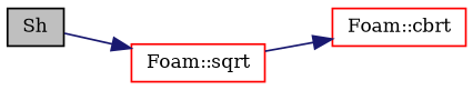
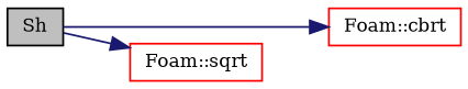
  digraph {
    fontname="DejaVu Serif"
    rankdir=LR
    node [color=red fontname="DejaVu Serif" fontsize=10 shape=record]
    edge [color=midnightblue fontname="DejaVu Serif" fontsize=10 labelfontname=Helvetica labelfontsize=10 style=solid]
    n1 [color=black fillcolor=grey75 fontcolor=black height=0.2 label=Sh style=filled width=0.4]
    n2 [height=0.2 label="Foam::cbrt" width=0.4]
    n3 [height=0.2 label="Foam::sqrt" width=0.4]
-   n3 -> n2
+   n1 -> n2
    n1 -> n3
  }
